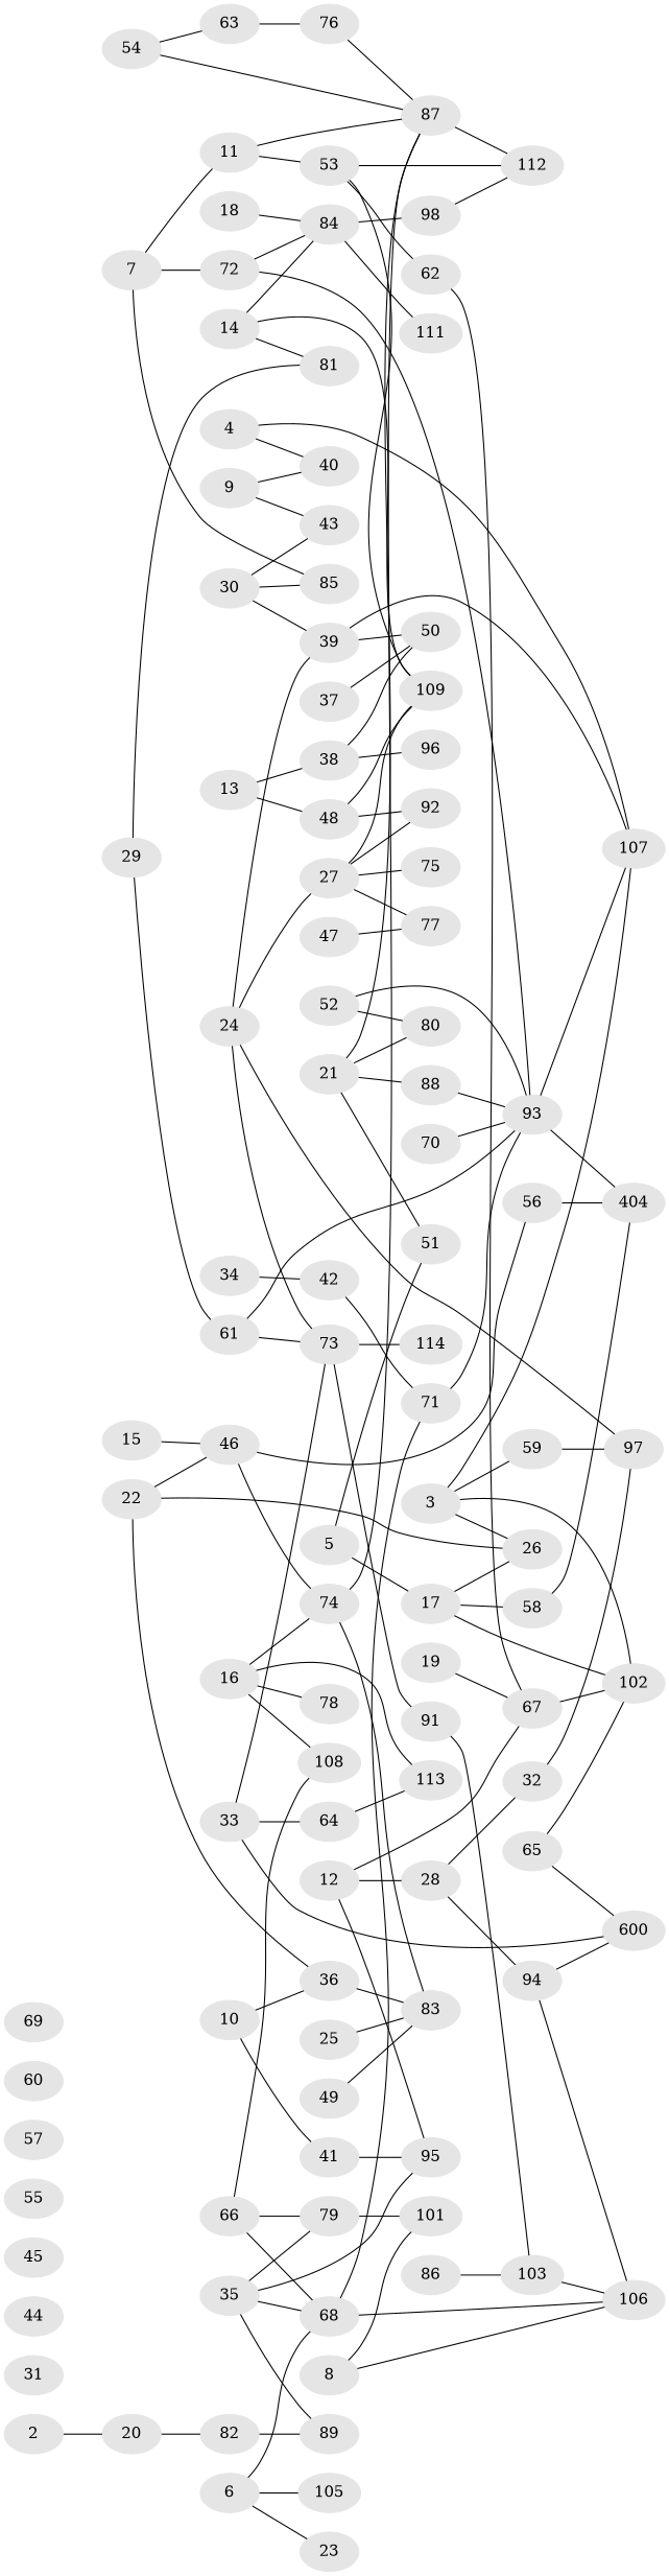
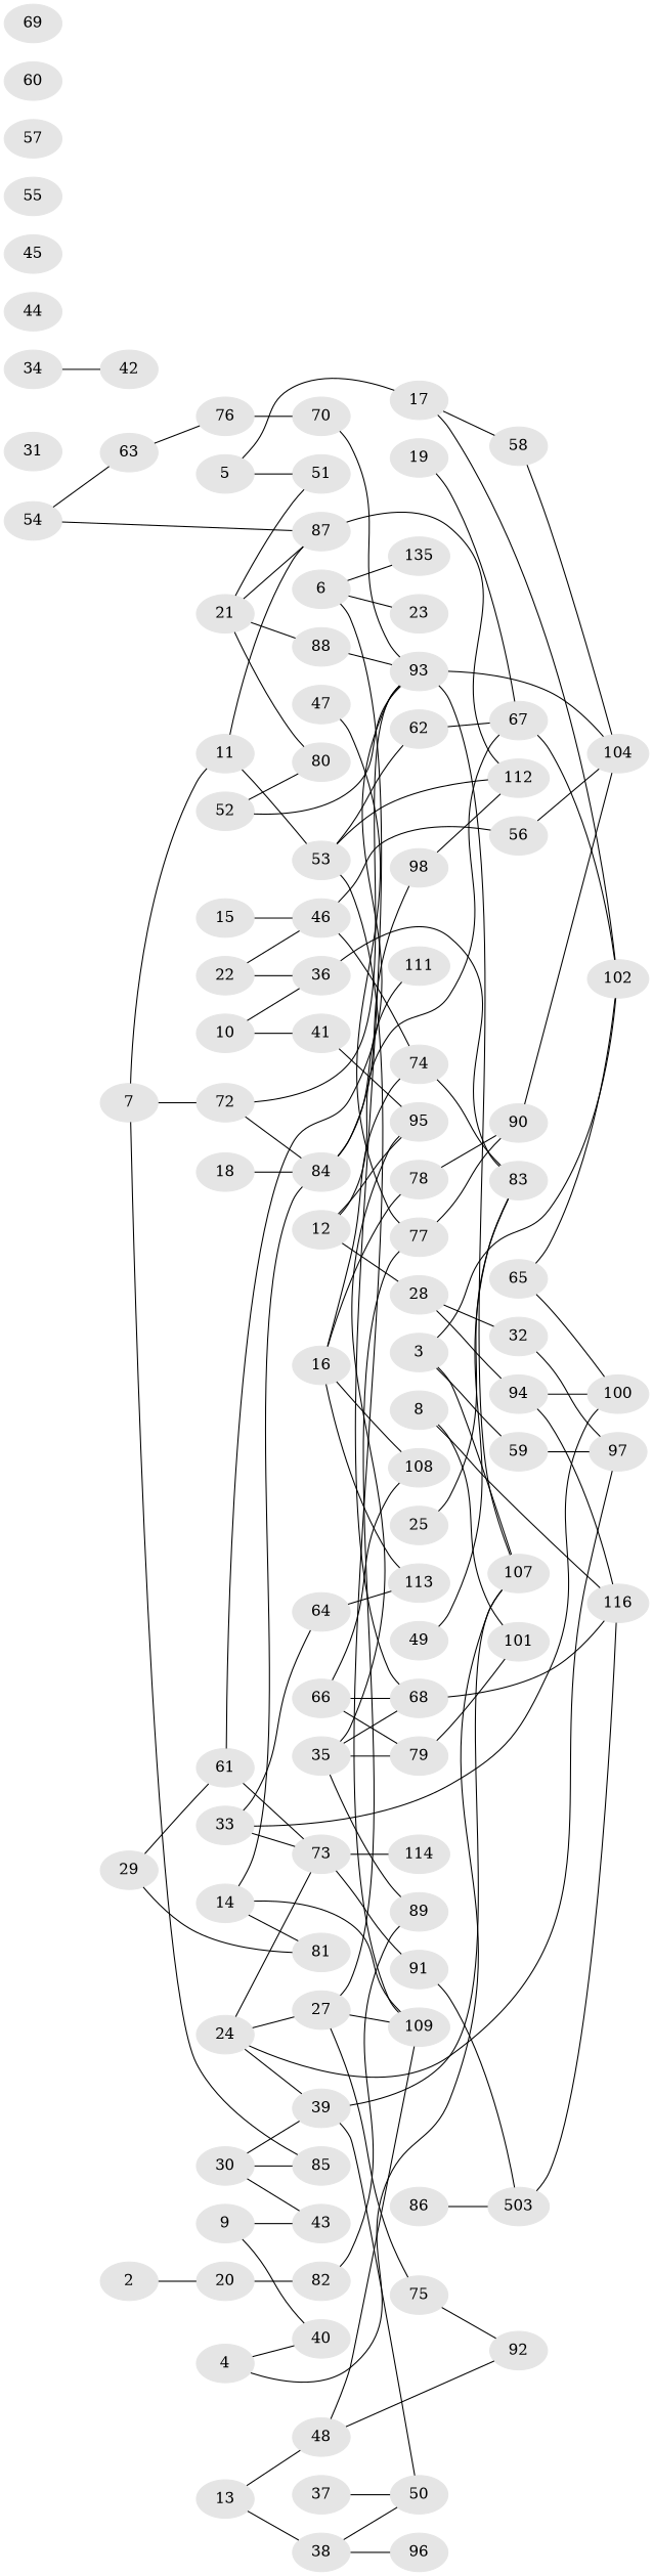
  graph {
    rankdir=LR
    node [color=gray90 style=filled]
    47
    77
    2
    20
    82
    3
-   26
    59
    102
    107
    97
    4
    40
    5
    17
    51
    58
    6
    23
    68
-   105
-   106
-   71
+   105 [label=135]
+   106 [label=116]
    7
    11
    72
    85
    53
    87
    84
    93
    8
    101
    9
    43
    10
    36
    41
    83
    95
    112
    109
    62
    12
    28
    67
    32
    94
    13
    38
    48
    50
    96
    92
    14
    81
    98
    111
    15
    46
    74
    56
    16
    78
    108
    113
-   104 [label=404]
+   90
+   104
    18
    19
    89
    21
    80
    88
    22
    24
    27
    39
    73
    75
    91
    n82 [label=114]
    25
-   100 [label=600]
+   100
    29
    61
    30
    31
    33
    64
    34
    42
    35
    79
    37
    44
    45
    49
    52
    54
    63
    76
    55
    57
    60
    65
    66
    69
    70
-   103
+   103 [label=503]
    86
    47 -- 77
+   77 -- 90
    2 -- 20
    20 -- 82
    82 -- 89
-   3 -- 26
    3 -- 59
    3 -- 102
    3 -- 107
    59 -- 97
    4 -- 107
    4 -- 40
    5 -- 17
    5 -- 51
-   17 -- 26
    17 -- 102
    17 -- 58
    58 -- 104
    6 -- 23
    6 -- 68
    6 -- 105
    68 -- 106
-   68 -- 71
-   71 -- 93
    7 -- 11
    7 -- 72
    7 -- 85
    11 -- 53
    11 -- 87
    72 -- 84
    72 -- 93
    53 -- 112
    53 -- 109
    53 -- 62
    87 -- 112
    84 -- 98
    84 -- 111
    93 -- 107
    93 -- 104
    8 -- 106
    8 -- 101
    9 -- 40
    9 -- 43
    10 -- 36
    10 -- 41
    36 -- 83
    41 -- 95
    62 -- 67
    12 -- 95
    12 -- 28
    12 -- 67
    28 -- 32
    28 -- 94
    67 -- 102
    32 -- 97
    94 -- 106
    94 -- 100
    13 -- 38
    13 -- 48
    38 -- 50
    38 -- 96
    48 -- 109
    48 -- 92
    14 -- 84
    14 -- 109
    14 -- 81
    98 -- 112
    15 -- 46
    46 -- 74
    46 -- 56
-   74 -- 87
    74 -- 83
    56 -- 104
    16 -- 74
    16 -- 78
    16 -- 108
    16 -- 113
+   78 -- 90
+   90 -- 104
    18 -- 84
    19 -- 67
    21 -- 51
    21 -- 87
    21 -- 80
    21 -- 88
    88 -- 93
-   22 -- 26
    22 -- 36
    22 -- 46
    24 -- 97
    24 -- 27
    24 -- 39
    24 -- 73
    27 -- 77
    27 -- 109
    27 -- 75
    39 -- 107
    39 -- 50
    73 -- 91
    73 -- n82
-   27 -- 92
+   75 -- 92
    91 -- 103
    25 -- 83
    29 -- 81
    29 -- 61
    61 -- 93
    61 -- 73
    30 -- 85
    30 -- 43
    30 -- 39
    33 -- 73
    33 -- 100
    33 -- 64
    64 -- 113
    34 -- 42
-   42 -- 71
    35 -- 68
    35 -- 95
    35 -- 89
    35 -- 79
    79 -- 101
    37 -- 50
    49 -- 83
    52 -- 93
    52 -- 80
    54 -- 87
    54 -- 63
    63 -- 76
-   76 -- 87
+   76 -- 70
    65 -- 102
    65 -- 100
    66 -- 68
    66 -- 108
    66 -- 79
    70 -- 93
    103 -- 106
    86 -- 103
  }
